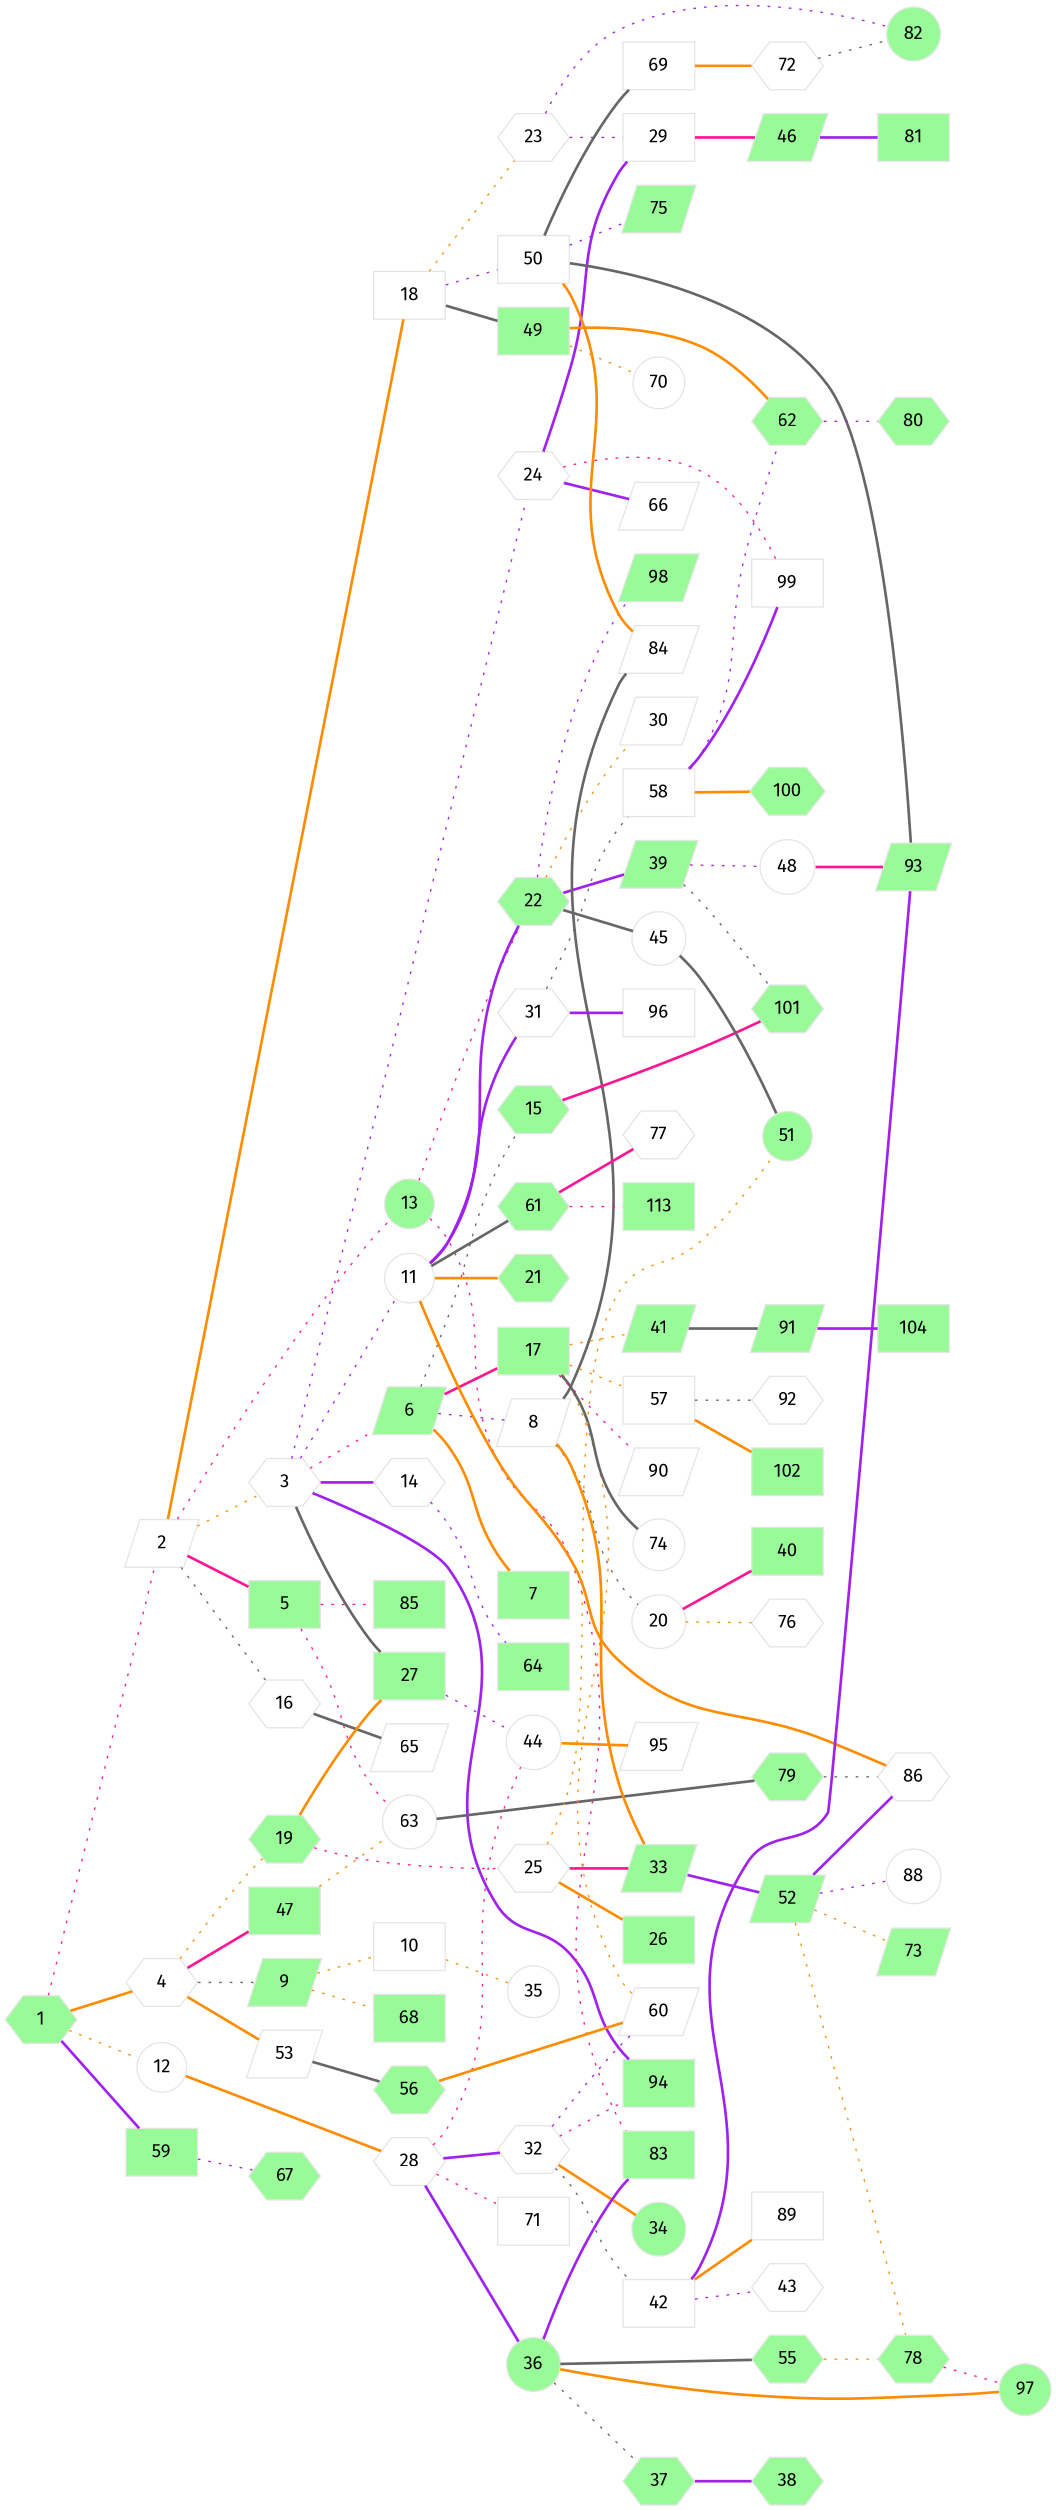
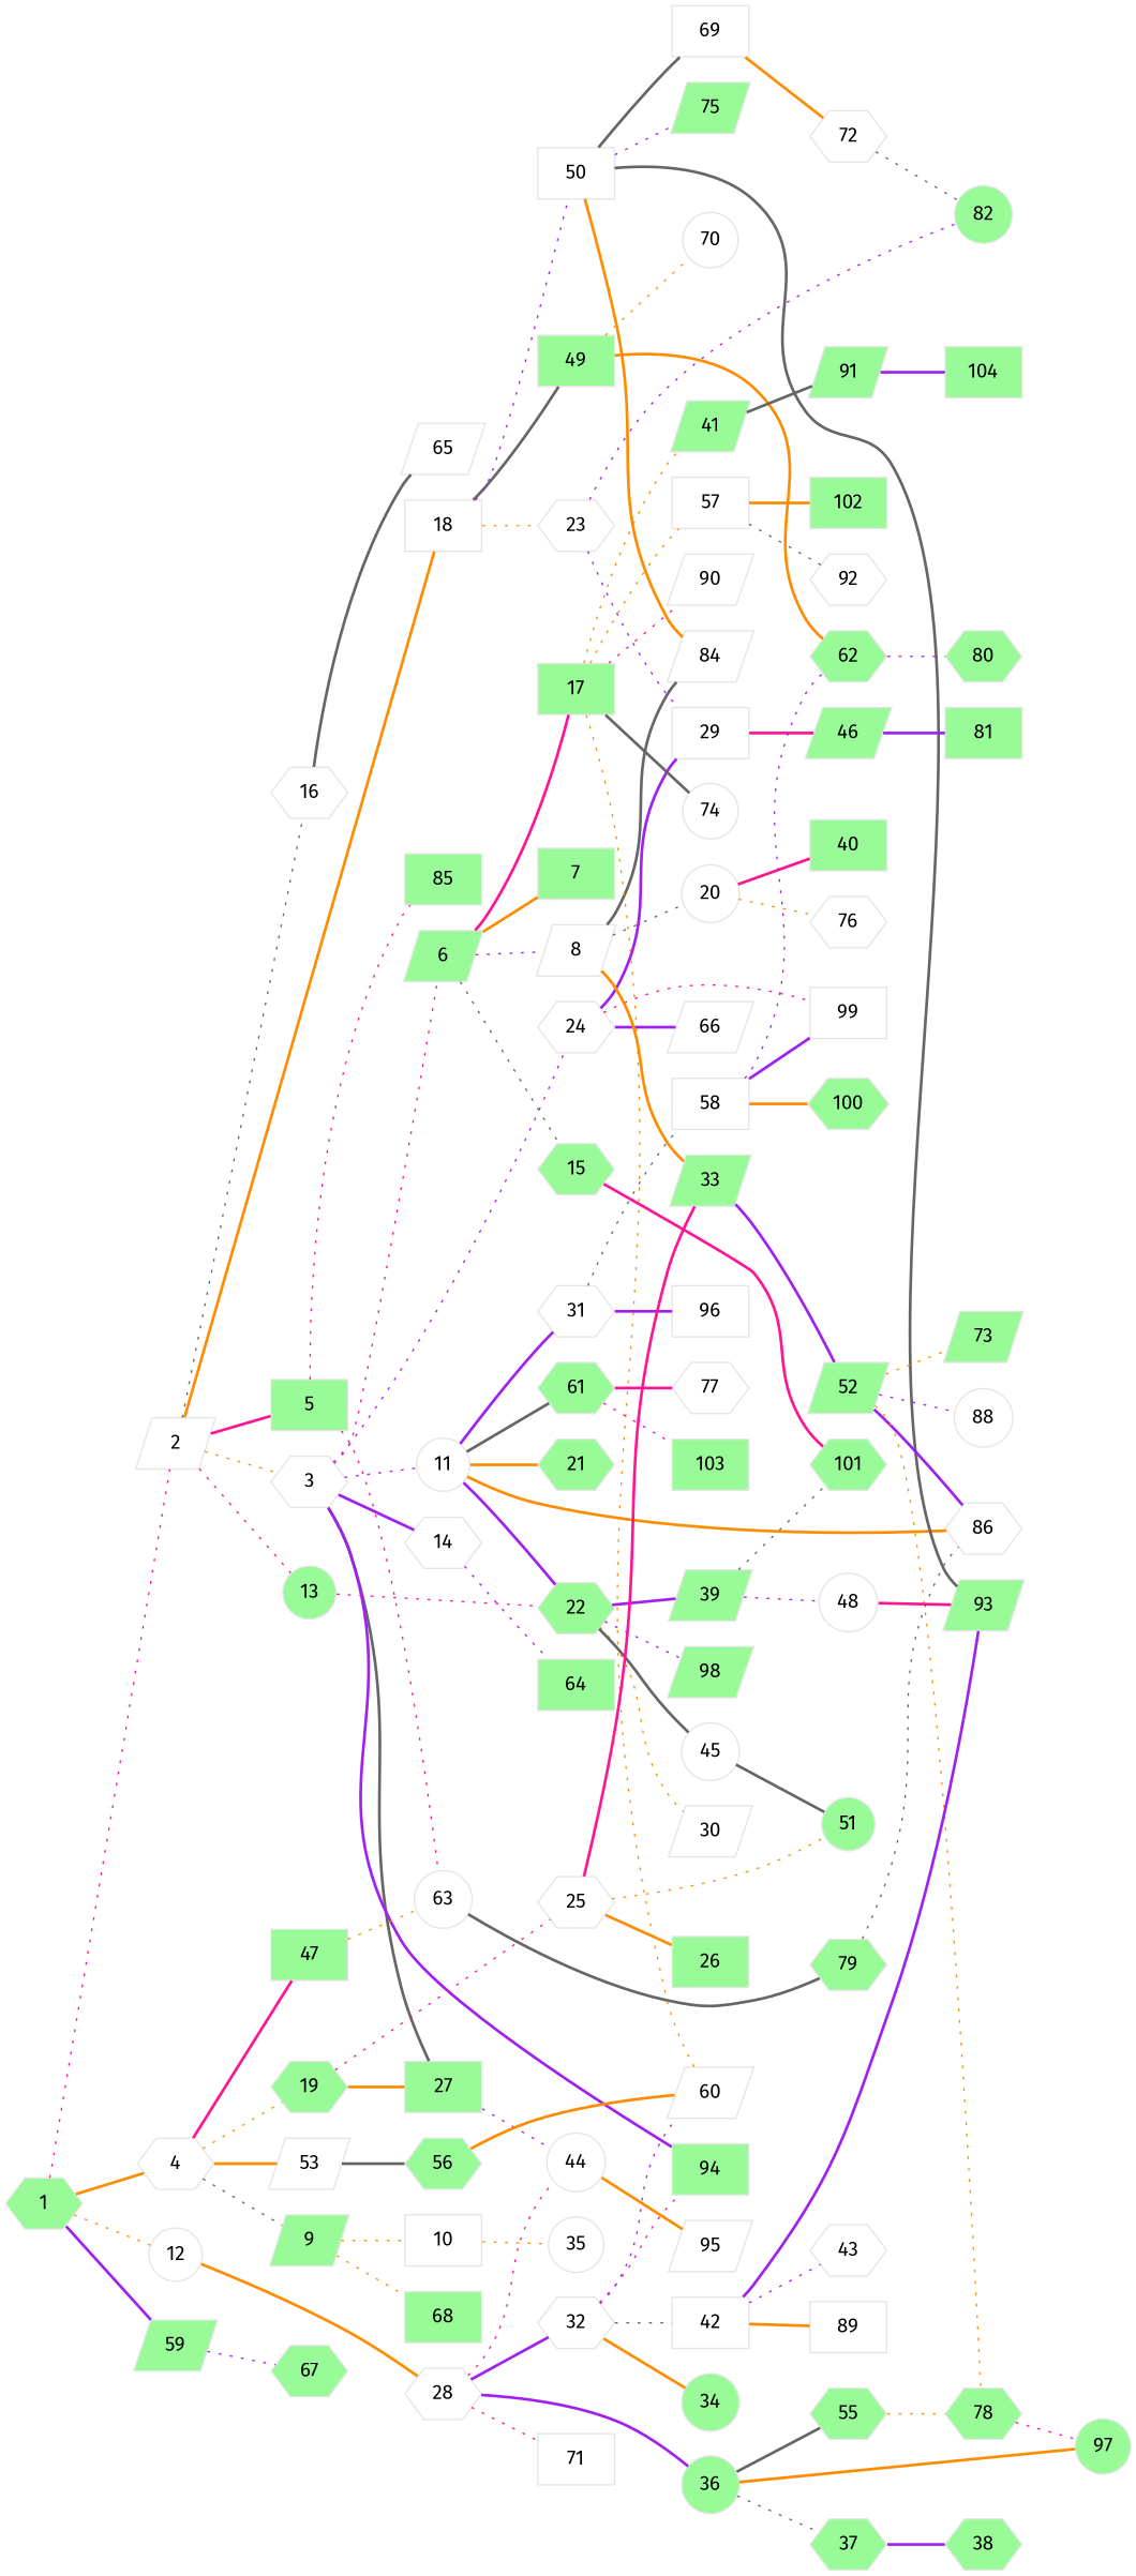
  graph {
    fontname="Fira Sans"
    rankdir=LR
    node [color=gray90 fillcolor=palegreen fontname="Fira Sans" shape=hexagon style=filled]
    edge [color=darkorange fontname="Fira Sans" style=bold]
    2 [fillcolor=white shape=parallelogram]
    1
    4 [fillcolor=white]
    12 [fillcolor=white shape=circle]
-   59 [shape=box]
+   59 [shape=parallelogram]
    3 [fillcolor=white]
    5 [shape=box]
    13 [shape=circle]
    16 [fillcolor=white]
    18 [fillcolor=white shape=box]
    9 [shape=parallelogram]
    19
    47 [shape=box]
    53 [fillcolor=white shape=parallelogram]
    28 [fillcolor=white]
    67
    6 [shape=parallelogram]
    11 [fillcolor=white shape=circle]
    14 [fillcolor=white]
    24 [fillcolor=white]
    27 [shape=box]
    94 [shape=box]
    63 [fillcolor=white shape=circle]
    85 [shape=box]
    22
-   83 [shape=box]
    65 [fillcolor=white shape=parallelogram]
    23 [fillcolor=white]
    49 [shape=box]
    50 [fillcolor=white shape=box]
    7 [shape=box]
    8 [fillcolor=white shape=parallelogram]
    15
    17 [shape=box]
    21
    31 [fillcolor=white]
    61
    86 [fillcolor=white]
    64 [shape=box]
    29 [fillcolor=white shape=box]
    66 [fillcolor=white shape=parallelogram]
    99 [fillcolor=white shape=box]
    44 [fillcolor=white shape=circle]
    10 [fillcolor=white shape=box]
    68 [shape=box]
    25 [fillcolor=white]
    56
    79
    20 [fillcolor=white shape=circle]
    33 [shape=parallelogram]
    84 [fillcolor=white shape=parallelogram]
    101
    41 [shape=parallelogram]
    57 [fillcolor=white shape=box]
    60 [fillcolor=white shape=parallelogram]
    74 [fillcolor=white shape=circle]
    90 [fillcolor=white shape=parallelogram]
    40 [shape=box]
    76 [fillcolor=white]
    52 [shape=parallelogram]
    35 [fillcolor=white shape=circle]
    30 [fillcolor=white shape=parallelogram]
    39 [shape=parallelogram]
    45 [fillcolor=white shape=circle]
    98 [shape=parallelogram]
    58 [fillcolor=white shape=box]
    96 [fillcolor=white shape=box]
    77 [fillcolor=white]
-   103 [shape=box label=113]
+   103 [shape=box]
    32 [fillcolor=white]
    36 [shape=circle]
    71 [fillcolor=white shape=box]
    91 [shape=parallelogram]
    92 [fillcolor=white]
    102 [shape=box]
    82 [shape=circle]
    62
    70 [fillcolor=white shape=circle]
    93 [shape=parallelogram]
    69 [fillcolor=white shape=box]
    75 [shape=parallelogram]
    26 [shape=box]
    51 [shape=circle]
    48 [fillcolor=white shape=circle]
    46 [shape=parallelogram]
    95 [fillcolor=white shape=parallelogram]
    34 [shape=circle]
    42 [fillcolor=white shape=box]
    37
    55
    97 [shape=circle]
    81 [shape=box]
    100
    43 [fillcolor=white]
    89 [fillcolor=white shape=box]
    73 [shape=parallelogram]
    78
    88 [fillcolor=white shape=circle]
    38
    104 [shape=box]
    80
    72 [fillcolor=white]
    2 -- 3 [style=dotted]
    2 -- 5 [color=deeppink]
    2 -- 13 [color=deeppink style=dotted]
    2 -- 16 [color=gray40 style=dotted]
    2 -- 18
    1 -- 2 [color=deeppink style=dotted]
    1 -- 4
    1 -- 12 [style=dotted]
    1 -- 59 [color=purple]
    4 -- 9 [color=gray40 style=dotted]
    4 -- 19 [style=dotted]
    4 -- 47 [color=deeppink]
    4 -- 53
    12 -- 28
    59 -- 67 [color=purple style=dotted]
    3 -- 6 [color=deeppink style=dotted]
    3 -- 11 [color=purple style=dotted]
    3 -- 14 [color=purple]
    3 -- 24 [color=purple style=dotted]
    3 -- 27 [color=gray40]
    3 -- 94 [color=purple]
    5 -- 63 [color=deeppink style=dotted]
    5 -- 85 [color=deeppink style=dotted]
    13 -- 22 [color=deeppink style=dotted]
-   13 -- 83 [color=deeppink style=dotted]
    16 -- 65 [color=gray40]
    18 -- 23 [style=dotted]
    18 -- 49 [color=gray40]
    18 -- 50 [color=purple style=dotted]
    9 -- 10 [style=dotted]
    9 -- 68 [style=dotted]
    19 -- 27
    19 -- 25 [color=deeppink style=dotted]
    47 -- 63 [style=dotted]
    53 -- 56 [color=gray40]
    28 -- 44 [color=deeppink style=dotted]
    28 -- 32 [color=purple]
    28 -- 36 [color=purple]
    28 -- 71 [color=deeppink style=dotted]
    6 -- 7
    6 -- 8 [color=purple style=dotted]
    6 -- 15 [color=gray40 style=dotted]
    6 -- 17 [color=deeppink]
    11 -- 22 [color=purple]
    11 -- 21
    11 -- 31 [color=purple]
    11 -- 61 [color=gray40]
    11 -- 86
    14 -- 64 [color=purple style=dotted]
    24 -- 29 [color=purple]
    24 -- 66 [color=purple]
    24 -- 99 [color=deeppink style=dotted]
    27 -- 44 [color=purple style=dotted]
    63 -- 79 [color=gray40]
    22 -- 30 [style=dotted]
    22 -- 39 [color=purple]
    22 -- 45 [color=gray40]
    22 -- 98 [color=purple style=dotted]
    23 -- 29 [color=purple style=dotted]
    23 -- 82 [color=purple style=dotted]
    49 -- 62
    49 -- 70 [style=dotted]
    50 -- 84
    50 -- 93 [color=gray40]
    50 -- 69 [color=gray40]
    50 -- 75 [color=purple style=dotted]
    8 -- 20 [color=gray40 style=dotted]
    8 -- 33
    8 -- 84 [color=gray40]
    15 -- 101 [color=deeppink]
    17 -- 41 [style=dotted]
    17 -- 57 [style=dotted]
    17 -- 60 [style=dotted]
    17 -- 74 [color=gray40]
    17 -- 90 [color=deeppink style=dotted]
    31 -- 58 [color=gray40 style=dotted]
    31 -- 96 [color=purple]
    61 -- 77 [color=deeppink]
    61 -- 103 [color=deeppink style=dotted]
    29 -- 46 [color=deeppink]
    44 -- 95
    10 -- 35 [style=dotted]
    25 -- 33 [color=deeppink]
    25 -- 26
    25 -- 51 [style=dotted]
    56 -- 60
    79 -- 86 [color=gray40 style=dotted]
    20 -- 40 [color=deeppink]
    20 -- 76 [style=dotted]
    33 -- 52 [color=purple]
    41 -- 91 [color=gray40]
    57 -- 92 [color=gray40 style=dotted]
    57 -- 102
    52 -- 86 [color=purple]
    52 -- 73 [style=dotted]
    52 -- 78 [style=dotted]
    52 -- 88 [color=purple style=dotted]
    39 -- 101 [color=gray40 style=dotted]
    39 -- 48 [color=purple style=dotted]
    45 -- 51 [color=gray40]
    58 -- 99 [color=purple]
    58 -- 62 [color=purple style=dotted]
    58 -- 100
    32 -- 94 [color=deeppink style=dotted]
    32 -- 60 [color=purple style=dotted]
    32 -- 34
    32 -- 42 [color=gray40 style=dotted]
-   36 -- 83 [color=purple]
    36 -- 37 [color=gray40 style=dotted]
    36 -- 55 [color=gray40]
    36 -- 97
    91 -- 104 [color=purple]
    62 -- 80 [color=purple style=dotted]
    69 -- 72
    48 -- 93 [color=deeppink]
    46 -- 81 [color=purple]
    42 -- 93 [color=purple]
    42 -- 43 [color=purple style=dotted]
    42 -- 89
    37 -- 38 [color=purple]
    55 -- 78 [style=dotted]
    78 -- 97 [color=deeppink style=dotted]
    72 -- 82 [color=gray40 style=dotted]
  }
